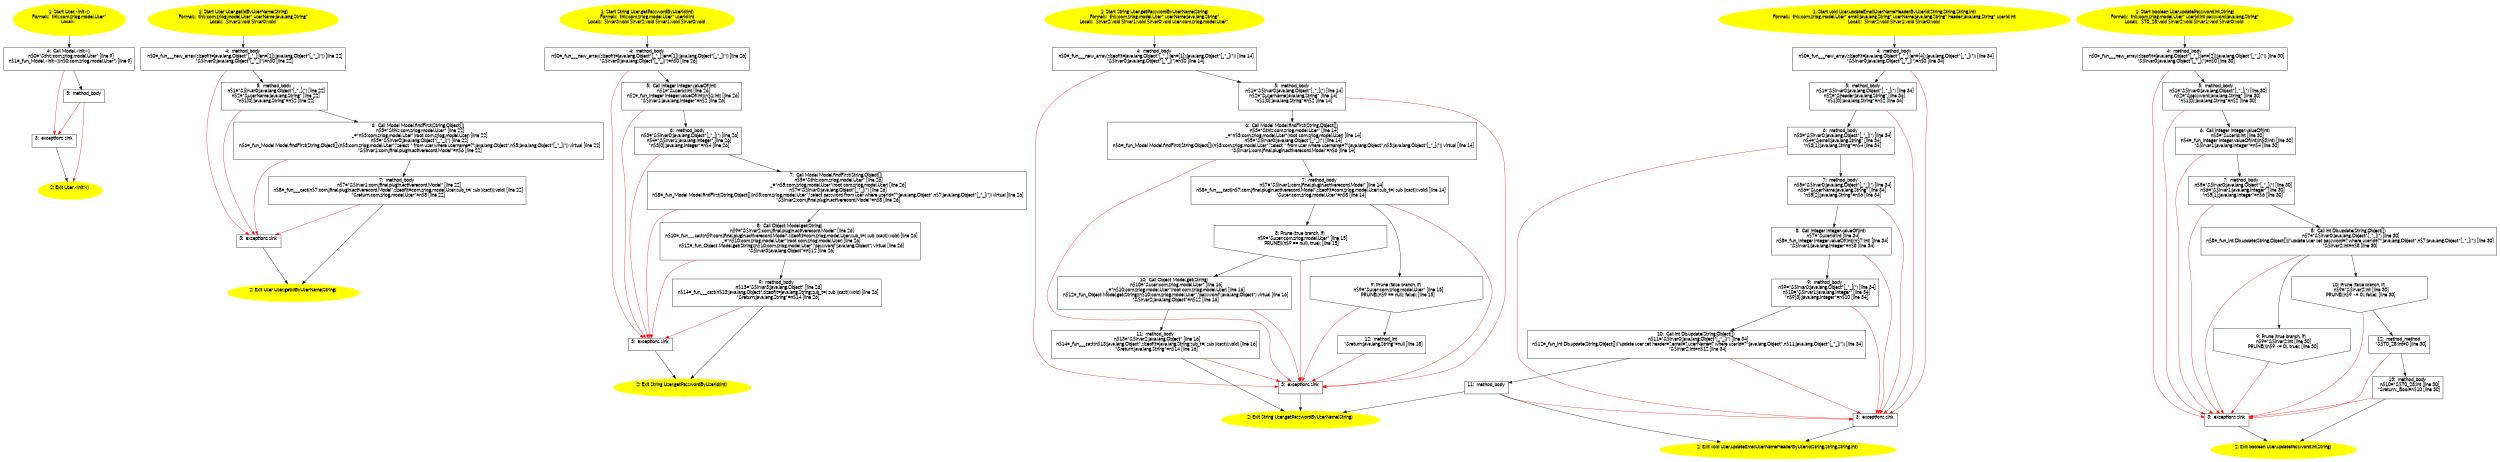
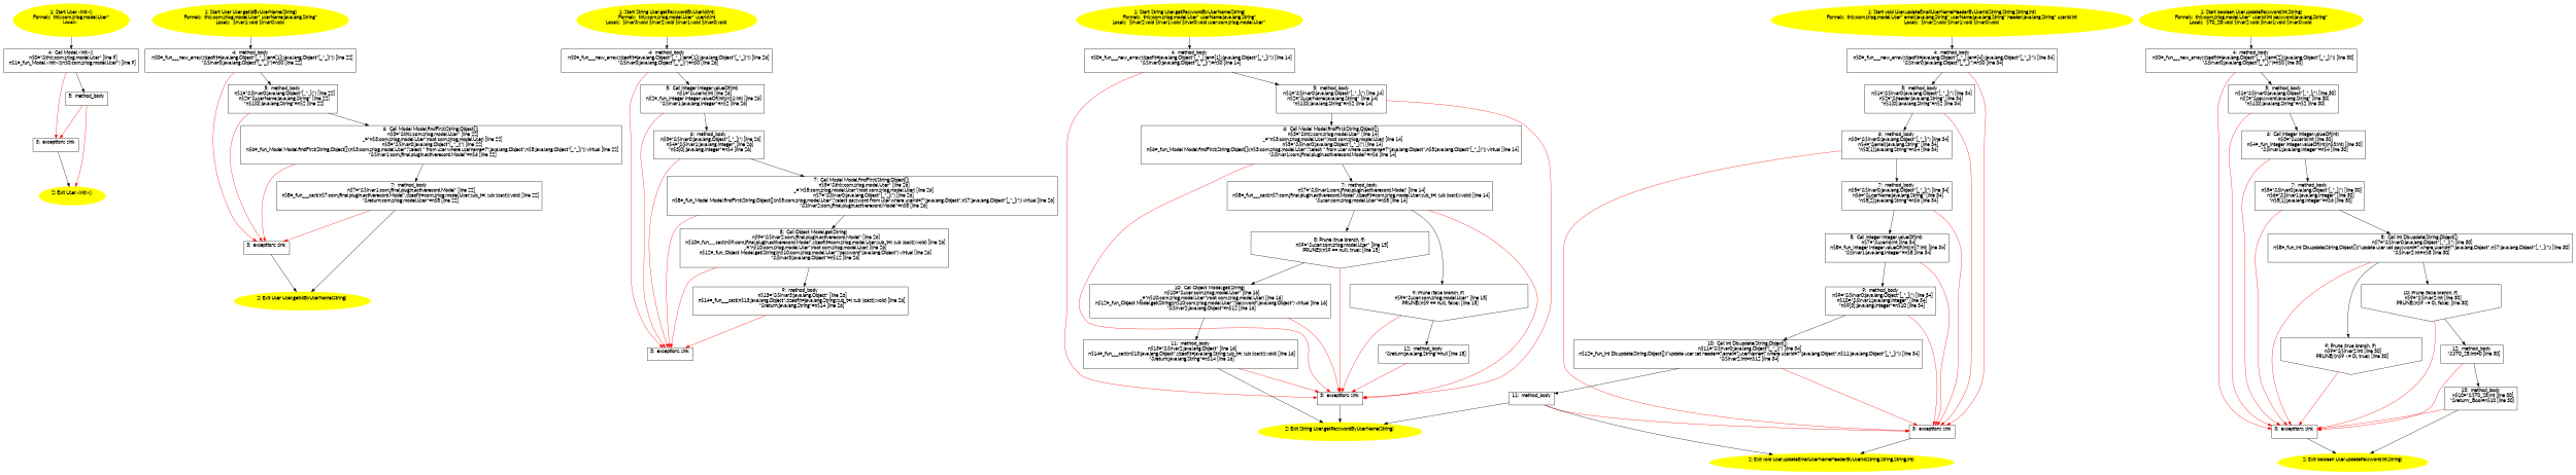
  digraph {
    fontname=Lato
    node [fontname=Lato shape=box]
    edge [fontname=Lato]
    n1 [color=yellow label="1: Start User.<init>()\nFormals:  this:com.zrlog.model.User*\nLocals:  \n  " style=filled shape=""]
    n2 [label="4:  Call Model.<init>() \n   n$0=*&this:com.zrlog.model.User* [line 9]\n  n$1=_fun_Model.<init>()(n$0:com.zrlog.model.User*) [line 9]\n "]
    n3 [label="3:  exceptions sink \n  "]
    n4 [label="5:  method_body \n  "]
    n5 [color=yellow label="2: Exit User.<init>() \n  " style=filled shape=""]
    n6 [color=yellow label="1: Start User User.getIdByUserName(String)\nFormals:  this:com.zrlog.model.User* userName:java.lang.String*\nLocals:  $irvar1:void $irvar0:void \n  " style=filled shape=""]
    n7 [label="4:  method_body \n   n$0=_fun___new_array(sizeof(t=java.lang.Object*[_*_];len=[1]):java.lang.Object*[_*_](*)) [line 22]\n  *&$irvar0:java.lang.Object*[_*_](*)=n$0 [line 22]\n "]
    n8 [label="3:  exceptions sink \n  "]
    n9 [label="5:  method_body \n   n$1=*&$irvar0:java.lang.Object*[_*_](*) [line 22]\n  n$2=*&userName:java.lang.String* [line 22]\n  *n$1[0]:java.lang.String*=n$2 [line 22]\n "]
    n10 [color=yellow label="2: Exit User User.getIdByUserName(String) \n  " style=filled shape=""]
    n11 [label="6:  Call Model Model.findFirst(String,Object[]) \n   n$3=*&this:com.zrlog.model.User* [line 22]\n  _=*n$3:com.zrlog.model.User*(root com.zrlog.model.User) [line 22]\n  n$5=*&$irvar0:java.lang.Object*[_*_](*) [line 22]\n  n$6=_fun_Model Model.findFirst(String,Object[])(n$3:com.zrlog.model.User*,\"select * from user where username=?\":java.lang.Object*,n$5:java.lang.Object*[_*_](*)) virtual [line 22]\n  *&$irvar1:com.jfinal.plugin.activerecord.Model*=n$6 [line 22]\n "]
    n12 [label="7:  method_body \n   n$7=*&$irvar1:com.jfinal.plugin.activerecord.Model* [line 22]\n  n$8=_fun___cast(n$7:com.jfinal.plugin.activerecord.Model*,sizeof(t=com.zrlog.model.User;sub_t=( sub )(cast)):void) [line 22]\n  *&return:com.zrlog.model.User*=n$8 [line 22]\n "]
    n13 [color=yellow label="1: Start String User.getPasswordByUserId(int)\nFormals:  this:com.zrlog.model.User* userId:int\nLocals:  $irvar3:void $irvar2:void $irvar1:void $irvar0:void \n  " style=filled shape=""]
    n14 [label="4:  method_body \n   n$0=_fun___new_array(sizeof(t=java.lang.Object*[_*_];len=[1]):java.lang.Object*[_*_](*)) [line 26]\n  *&$irvar0:java.lang.Object*[_*_](*)=n$0 [line 26]\n "]
    n15 [label="3:  exceptions sink \n  "]
    n16 [label="5:  Call Integer Integer.valueOf(int) \n   n$1=*&userId:int [line 26]\n  n$2=_fun_Integer Integer.valueOf(int)(n$1:int) [line 26]\n  *&$irvar1:java.lang.Integer*=n$2 [line 26]\n "]
-   n17 [color=yellow label="2: Exit String User.getPasswordByUserId(int) \n  " style=filled shape=""]
    n18 [label="6:  method_body \n   n$3=*&$irvar0:java.lang.Object*[_*_](*) [line 26]\n  n$4=*&$irvar1:java.lang.Integer* [line 26]\n  *n$3[0]:java.lang.Integer*=n$4 [line 26]\n "]
    n19 [label="7:  Call Model Model.findFirst(String,Object[]) \n   n$5=*&this:com.zrlog.model.User* [line 26]\n  _=*n$5:com.zrlog.model.User*(root com.zrlog.model.User) [line 26]\n  n$7=*&$irvar0:java.lang.Object*[_*_](*) [line 26]\n  n$8=_fun_Model Model.findFirst(String,Object[])(n$5:com.zrlog.model.User*,\"select password from user where userId=?\":java.lang.Object*,n$7:java.lang.Object*[_*_](*)) virtual [line 26]\n  *&$irvar2:com.jfinal.plugin.activerecord.Model*=n$8 [line 26]\n "]
    n20 [label="8:  Call Object Model.get(String) \n   n$9=*&$irvar2:com.jfinal.plugin.activerecord.Model* [line 26]\n  n$10=_fun___cast(n$9:com.jfinal.plugin.activerecord.Model*,sizeof(t=com.zrlog.model.User;sub_t=( sub )(cast)):void) [line 26]\n  _=*n$10:com.zrlog.model.User*(root com.zrlog.model.User) [line 26]\n  n$12=_fun_Object Model.get(String)(n$10:com.zrlog.model.User*,\"password\":java.lang.Object*) virtual [line 26]\n  *&$irvar3:java.lang.Object*=n$12 [line 26]\n "]
    n21 [label="9:  method_body \n   n$13=*&$irvar3:java.lang.Object* [line 26]\n  n$14=_fun___cast(n$13:java.lang.Object*,sizeof(t=java.lang.String;sub_t=( sub )(cast)):void) [line 26]\n  *&return:java.lang.String*=n$14 [line 26]\n "]
    n22 [color=yellow label="1: Start String User.getPasswordByUserName(String)\nFormals:  this:com.zrlog.model.User* userName:java.lang.String*\nLocals:  $irvar2:void $irvar1:void $irvar0:void user:com.zrlog.model.User* \n  " style=filled shape=""]
    n23 [label="4:  method_body \n   n$0=_fun___new_array(sizeof(t=java.lang.Object*[_*_];len=[1]):java.lang.Object*[_*_](*)) [line 14]\n  *&$irvar0:java.lang.Object*[_*_](*)=n$0 [line 14]\n "]
    n24 [label="3:  exceptions sink \n  "]
    n25 [label="5:  method_body \n   n$1=*&$irvar0:java.lang.Object*[_*_](*) [line 14]\n  n$2=*&userName:java.lang.String* [line 14]\n  *n$1[0]:java.lang.String*=n$2 [line 14]\n "]
    n26 [color=yellow label="2: Exit String User.getPasswordByUserName(String) \n  " style=filled shape=""]
    n27 [label="6:  Call Model Model.findFirst(String,Object[]) \n   n$3=*&this:com.zrlog.model.User* [line 14]\n  _=*n$3:com.zrlog.model.User*(root com.zrlog.model.User) [line 14]\n  n$5=*&$irvar0:java.lang.Object*[_*_](*) [line 14]\n  n$6=_fun_Model Model.findFirst(String,Object[])(n$3:com.zrlog.model.User*,\"select * from user where username=?\":java.lang.Object*,n$5:java.lang.Object*[_*_](*)) virtual [line 14]\n  *&$irvar1:com.jfinal.plugin.activerecord.Model*=n$6 [line 14]\n "]
    n28 [label="7:  method_body \n   n$7=*&$irvar1:com.jfinal.plugin.activerecord.Model* [line 14]\n  n$8=_fun___cast(n$7:com.jfinal.plugin.activerecord.Model*,sizeof(t=com.zrlog.model.User;sub_t=( sub )(cast)):void) [line 14]\n  *&user:com.zrlog.model.User*=n$8 [line 14]\n "]
    n29 [label="8: Prune (true branch, if) \n   n$9=*&user:com.zrlog.model.User* [line 15]\n  PRUNE(!(n$9 == null), true); [line 15]\n " shape=invhouse]
    n30 [label="9: Prune (false branch, if) \n   n$9=*&user:com.zrlog.model.User* [line 15]\n  PRUNE((n$9 == null), false); [line 15]\n " shape=invhouse]
    n31 [label="10:  Call Object Model.get(String) \n   n$10=*&user:com.zrlog.model.User* [line 16]\n  _=*n$10:com.zrlog.model.User*(root com.zrlog.model.User) [line 16]\n  n$12=_fun_Object Model.get(String)(n$10:com.zrlog.model.User*,\"password\":java.lang.Object*) virtual [line 16]\n  *&$irvar2:java.lang.Object*=n$12 [line 16]\n "]
-   n32 [label="12:  method_int \n   *&return:java.lang.String*=null [line 18]\n "]
+   n32 [label="12:  method_body \n   *&return:java.lang.String*=null [line 18]\n "]
    n33 [label="11:  method_body \n   n$13=*&$irvar2:java.lang.Object* [line 16]\n  n$14=_fun___cast(n$13:java.lang.Object*,sizeof(t=java.lang.String;sub_t=( sub )(cast)):void) [line 16]\n  *&return:java.lang.String*=n$14 [line 16]\n "]
    n34 [color=yellow label="1: Start void User.updateEmailUserNameHeaderByUserId(String,String,String,int)\nFormals:  this:com.zrlog.model.User* email:java.lang.String* userName:java.lang.String* header:java.lang.String* userId:int\nLocals:  $irvar2:void $irvar1:void $irvar0:void \n  " style=filled shape=""]
    n35 [label="4:  method_body \n   n$0=_fun___new_array(sizeof(t=java.lang.Object*[_*_];len=[4]):java.lang.Object*[_*_](*)) [line 34]\n  *&$irvar0:java.lang.Object*[_*_](*)=n$0 [line 34]\n "]
    n36 [label="3:  exceptions sink \n  "]
    n37 [label="5:  method_body \n   n$1=*&$irvar0:java.lang.Object*[_*_](*) [line 34]\n  n$2=*&header:java.lang.String* [line 34]\n  *n$1[0]:java.lang.String*=n$2 [line 34]\n "]
    n38 [color=yellow label="2: Exit void User.updateEmailUserNameHeaderByUserId(String,String,String,int) \n  " style=filled shape=""]
    n39 [label="6:  method_body \n   n$3=*&$irvar0:java.lang.Object*[_*_](*) [line 34]\n  n$4=*&email:java.lang.String* [line 34]\n  *n$3[1]:java.lang.String*=n$4 [line 34]\n "]
    n40 [label="7:  method_body \n   n$5=*&$irvar0:java.lang.Object*[_*_](*) [line 34]\n  n$6=*&userName:java.lang.String* [line 34]\n  *n$5[2]:java.lang.String*=n$6 [line 34]\n "]
    n41 [label="8:  Call Integer Integer.valueOf(int) \n   n$7=*&userId:int [line 34]\n  n$8=_fun_Integer Integer.valueOf(int)(n$7:int) [line 34]\n  *&$irvar1:java.lang.Integer*=n$8 [line 34]\n "]
    n42 [label="9:  method_body \n   n$9=*&$irvar0:java.lang.Object*[_*_](*) [line 34]\n  n$10=*&$irvar1:java.lang.Integer* [line 34]\n  *n$9[3]:java.lang.Integer*=n$10 [line 34]\n "]
    n43 [label="10:  Call int Db.update(String,Object[]) \n   n$11=*&$irvar0:java.lang.Object*[_*_](*) [line 34]\n  n$12=_fun_int Db.update(String,Object[])(\"update user set header=?,email=?,userName=? where userId=?\":java.lang.Object*,n$11:java.lang.Object*[_*_](*)) [line 34]\n  *&$irvar2:int=n$12 [line 34]\n "]
    n44 [label="11:  method_body \n  "]
    n45 [color=yellow label="1: Start boolean User.updatePassword(int,String)\nFormals:  this:com.zrlog.model.User* userId:int password:java.lang.String*\nLocals:  $T0_28:void $irvar2:void $irvar1:void $irvar0:void \n  " style=filled shape=""]
    n46 [label="4:  method_body \n   n$0=_fun___new_array(sizeof(t=java.lang.Object*[_*_];len=[2]):java.lang.Object*[_*_](*)) [line 30]\n  *&$irvar0:java.lang.Object*[_*_](*)=n$0 [line 30]\n "]
    n47 [label="3:  exceptions sink \n  "]
    n48 [label="5:  method_body \n   n$1=*&$irvar0:java.lang.Object*[_*_](*) [line 30]\n  n$2=*&password:java.lang.String* [line 30]\n  *n$1[0]:java.lang.String*=n$2 [line 30]\n "]
    n49 [color=yellow label="2: Exit boolean User.updatePassword(int,String) \n  " style=filled shape=""]
    n50 [label="6:  Call Integer Integer.valueOf(int) \n   n$3=*&userId:int [line 30]\n  n$4=_fun_Integer Integer.valueOf(int)(n$3:int) [line 30]\n  *&$irvar1:java.lang.Integer*=n$4 [line 30]\n "]
    n51 [label="7:  method_body \n   n$5=*&$irvar0:java.lang.Object*[_*_](*) [line 30]\n  n$6=*&$irvar1:java.lang.Integer* [line 30]\n  *n$5[1]:java.lang.Integer*=n$6 [line 30]\n "]
    n52 [label="8:  Call int Db.update(String,Object[]) \n   n$7=*&$irvar0:java.lang.Object*[_*_](*) [line 30]\n  n$8=_fun_int Db.update(String,Object[])(\"update user set password=? where userId=?\":java.lang.Object*,n$7:java.lang.Object*[_*_](*)) [line 30]\n  *&$irvar2:int=n$8 [line 30]\n "]
    n53 [label="9: Prune (true branch, if) \n   n$9=*&$irvar2:int [line 30]\n  PRUNE(!(n$9 <= 0), true); [line 30]\n " shape=invhouse]
    n54 [label="10: Prune (false branch, if) \n   n$9=*&$irvar2:int [line 30]\n  PRUNE((n$9 <= 0), false); [line 30]\n " shape=invhouse]
-   n55 [label="12:  method_method \n   *&$T0_28:int=0 [line 30]\n "]
+   n55 [label="12:  method_body \n   *&$T0_28:int=0 [line 30]\n "]
    n56 [label="13:  method_body \n   n$10=*&$T0_28:int [line 30]\n  *&return:_Bool=n$10 [line 30]\n "]
    n1 -> n2
    n2 -> n3 [color=red]
    n2 -> n4
    n3 -> n5
    n4 -> n3 [color=red]
    n4 -> n5 [color=red]
    n6 -> n7
    n7 -> n8 [color=red]
    n7 -> n9
    n8 -> n10
    n9 -> n8 [color=red]
    n9 -> n11
    n11 -> n8 [color=red]
    n11 -> n12
    n12 -> n8 [color=red]
    n12 -> n10
    n13 -> n14
    n14 -> n15 [color=red]
    n14 -> n16
-   n15 -> n17
    n16 -> n15 [color=red]
    n16 -> n18
    n18 -> n15 [color=red]
    n18 -> n19
    n19 -> n15 [color=red]
    n19 -> n20
    n20 -> n15 [color=red]
    n20 -> n21
    n21 -> n15 [color=red]
-   n21 -> n17
    n22 -> n23
    n23 -> n24 [color=red]
    n23 -> n25
    n24 -> n26
    n25 -> n24 [color=red]
    n25 -> n27
    n27 -> n24 [color=red]
    n27 -> n28
    n28 -> n24 [color=red]
    n28 -> n29
    n28 -> n30
    n29 -> n24 [color=red]
    n29 -> n31
    n30 -> n24 [color=red]
    n30 -> n32
    n31 -> n24 [color=red]
    n31 -> n33
    n32 -> n24 [color=red]
    n33 -> n24 [color=red]
    n33 -> n26
    n34 -> n35
    n35 -> n36 [color=red]
    n35 -> n37
    n36 -> n38
    n37 -> n36 [color=red]
    n37 -> n39
    n39 -> n36 [color=red]
    n39 -> n40
    n40 -> n36 [color=red]
    n40 -> n41
    n41 -> n36 [color=red]
    n41 -> n42
    n42 -> n36 [color=red]
    n42 -> n43
    n43 -> n36 [color=red]
    n43 -> n44
    n44 -> n26
    n44 -> n36 [color=red]
    n44 -> n38
    n45 -> n46
    n46 -> n47 [color=red]
    n46 -> n48
    n47 -> n49
    n48 -> n47 [color=red]
    n48 -> n50
    n50 -> n47 [color=red]
    n50 -> n51
    n51 -> n47 [color=red]
    n51 -> n52
    n52 -> n47 [color=red]
    n52 -> n53
    n52 -> n54
    n53 -> n47 [color=red]
    n54 -> n47 [color=red]
    n54 -> n55
    n55 -> n47 [color=red]
    n55 -> n56
    n56 -> n47 [color=red]
    n56 -> n49
  }
